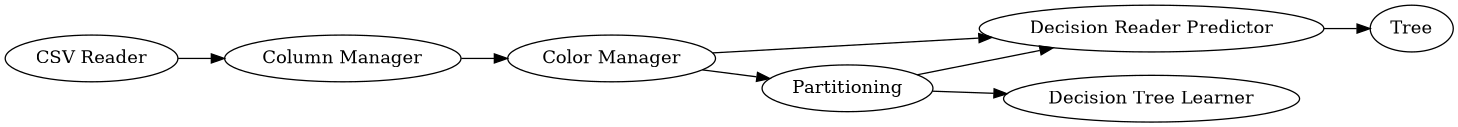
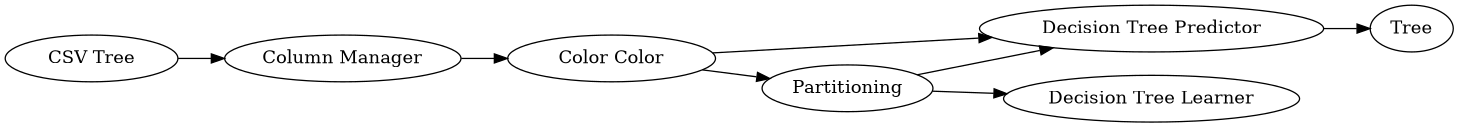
  digraph {
    rankdir=LR
-   n1 [label="CSV Reader"]
+   n1 [label="CSV Tree"]
    n2 [label="Column Manager"]
-   n3 [label="Color Manager"]
+   n3 [label="Color Color"]
    n4 [label=Partitioning]
-   n5 [label="Decision Reader Predictor"]
+   n5 [label="Decision Tree Predictor"]
    n6 [label="Decision Tree Learner"]
    n7 [label=Tree]
    n1 -> n2
    n2 -> n3
    n3 -> n4
    n3 -> n5
    n4 -> n5
    n4 -> n6
    n5 -> n7
  }
